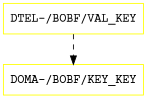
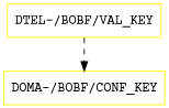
  digraph {
    fontname="Courier Prime"
    node [color=yellow shape=box fontname="Courier Prime"]
    "DTEL-/BOBF/VAL_KEY"
-   "DOMA-/BOBF/CONF_KEY" [label="DOMA-/BOBF/KEY_KEY"]
+   "DOMA-/BOBF/CONF_KEY"
    "DTEL-/BOBF/VAL_KEY" -> "DOMA-/BOBF/CONF_KEY" [style=dashed fontname="Courier Prime"]
  }
